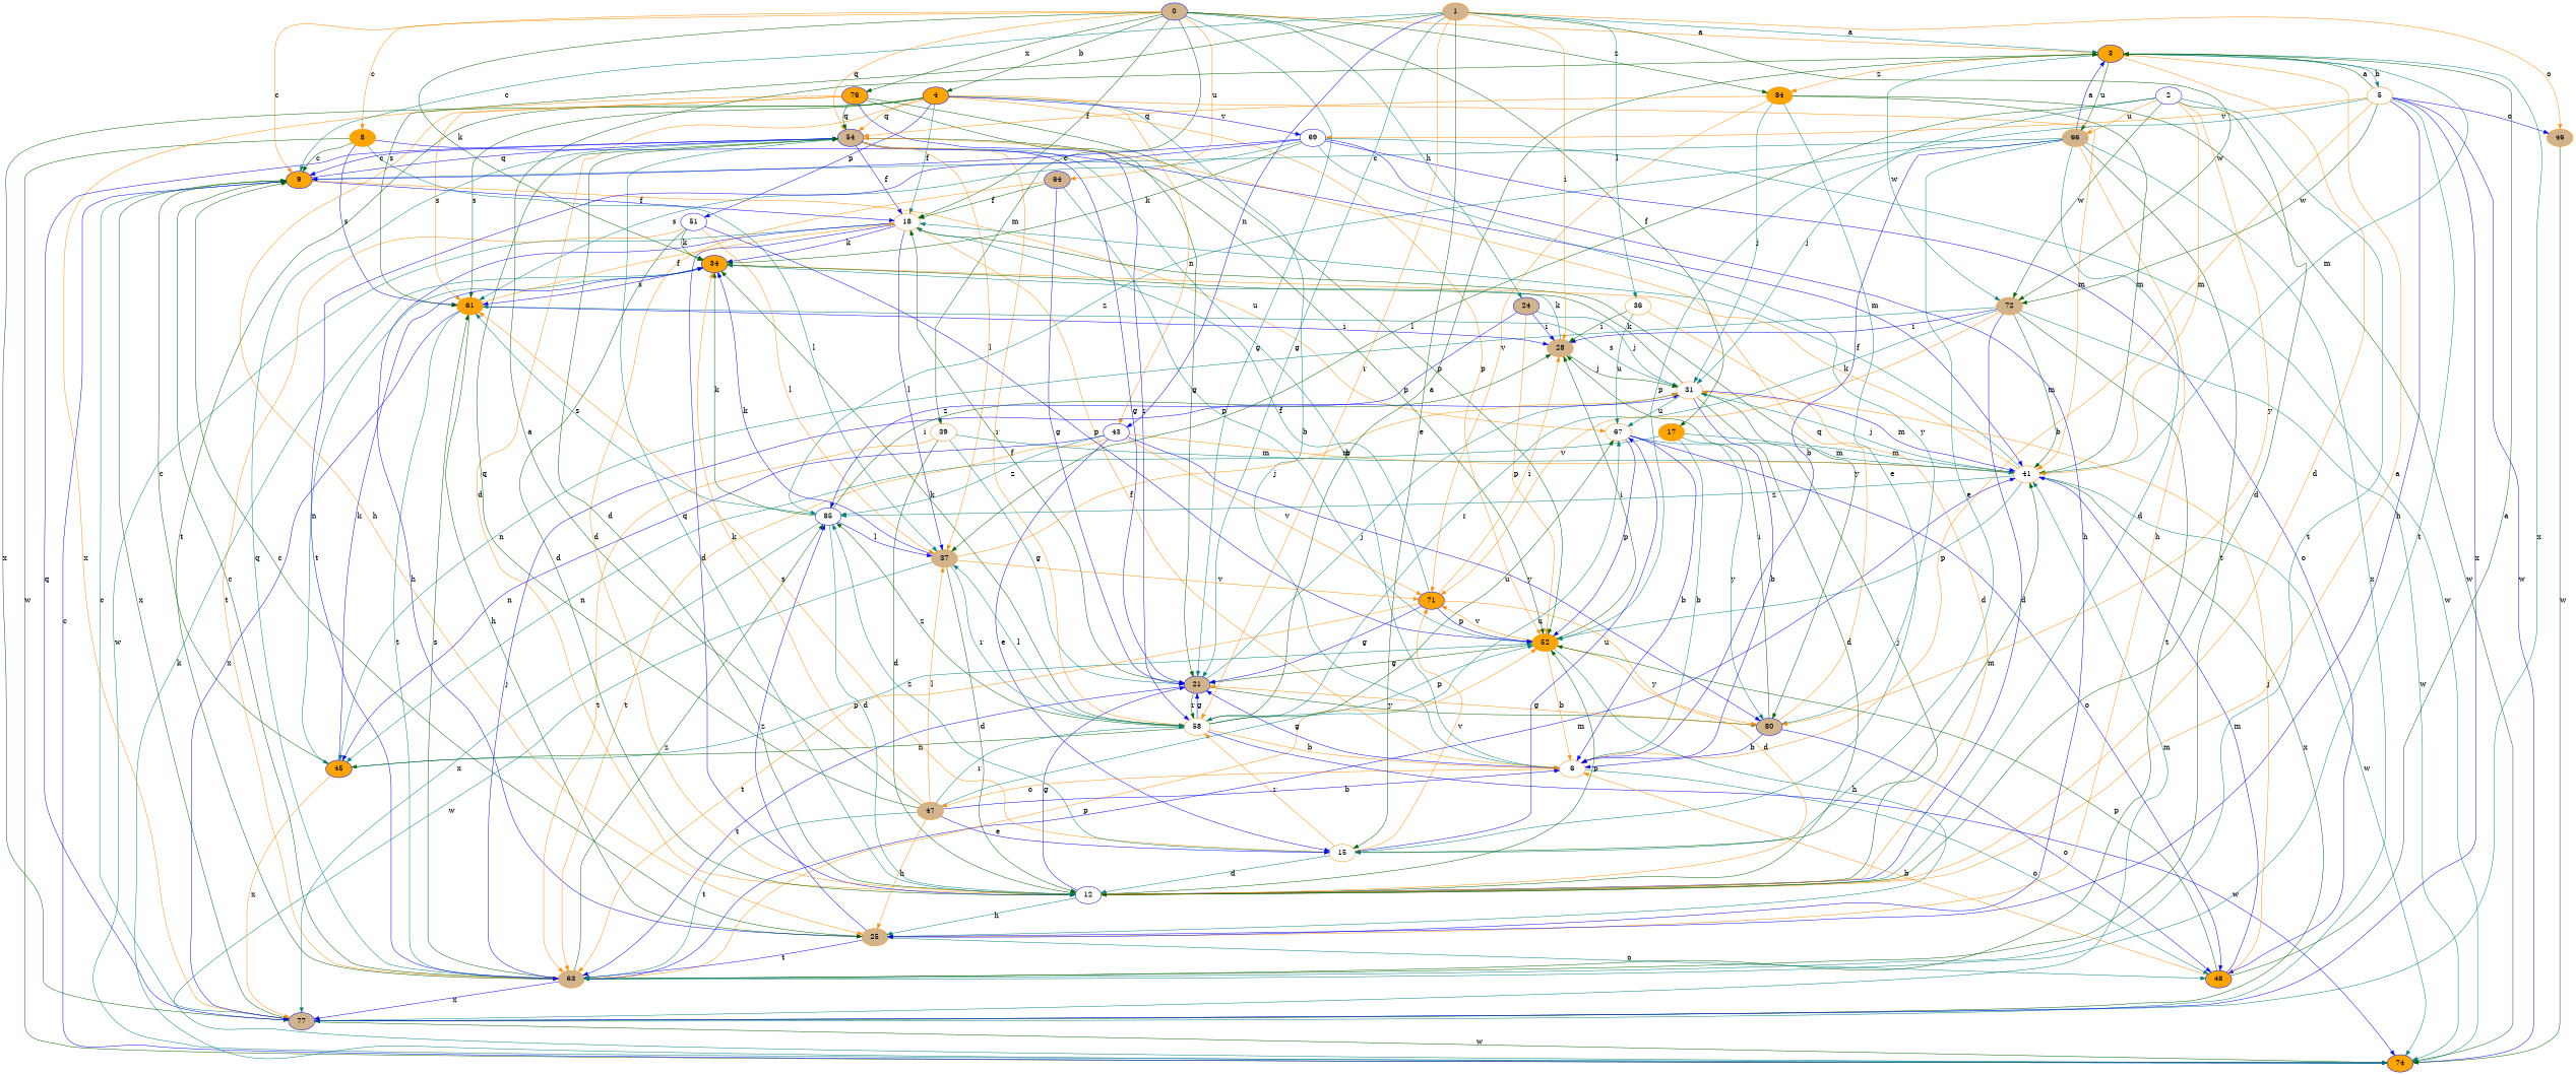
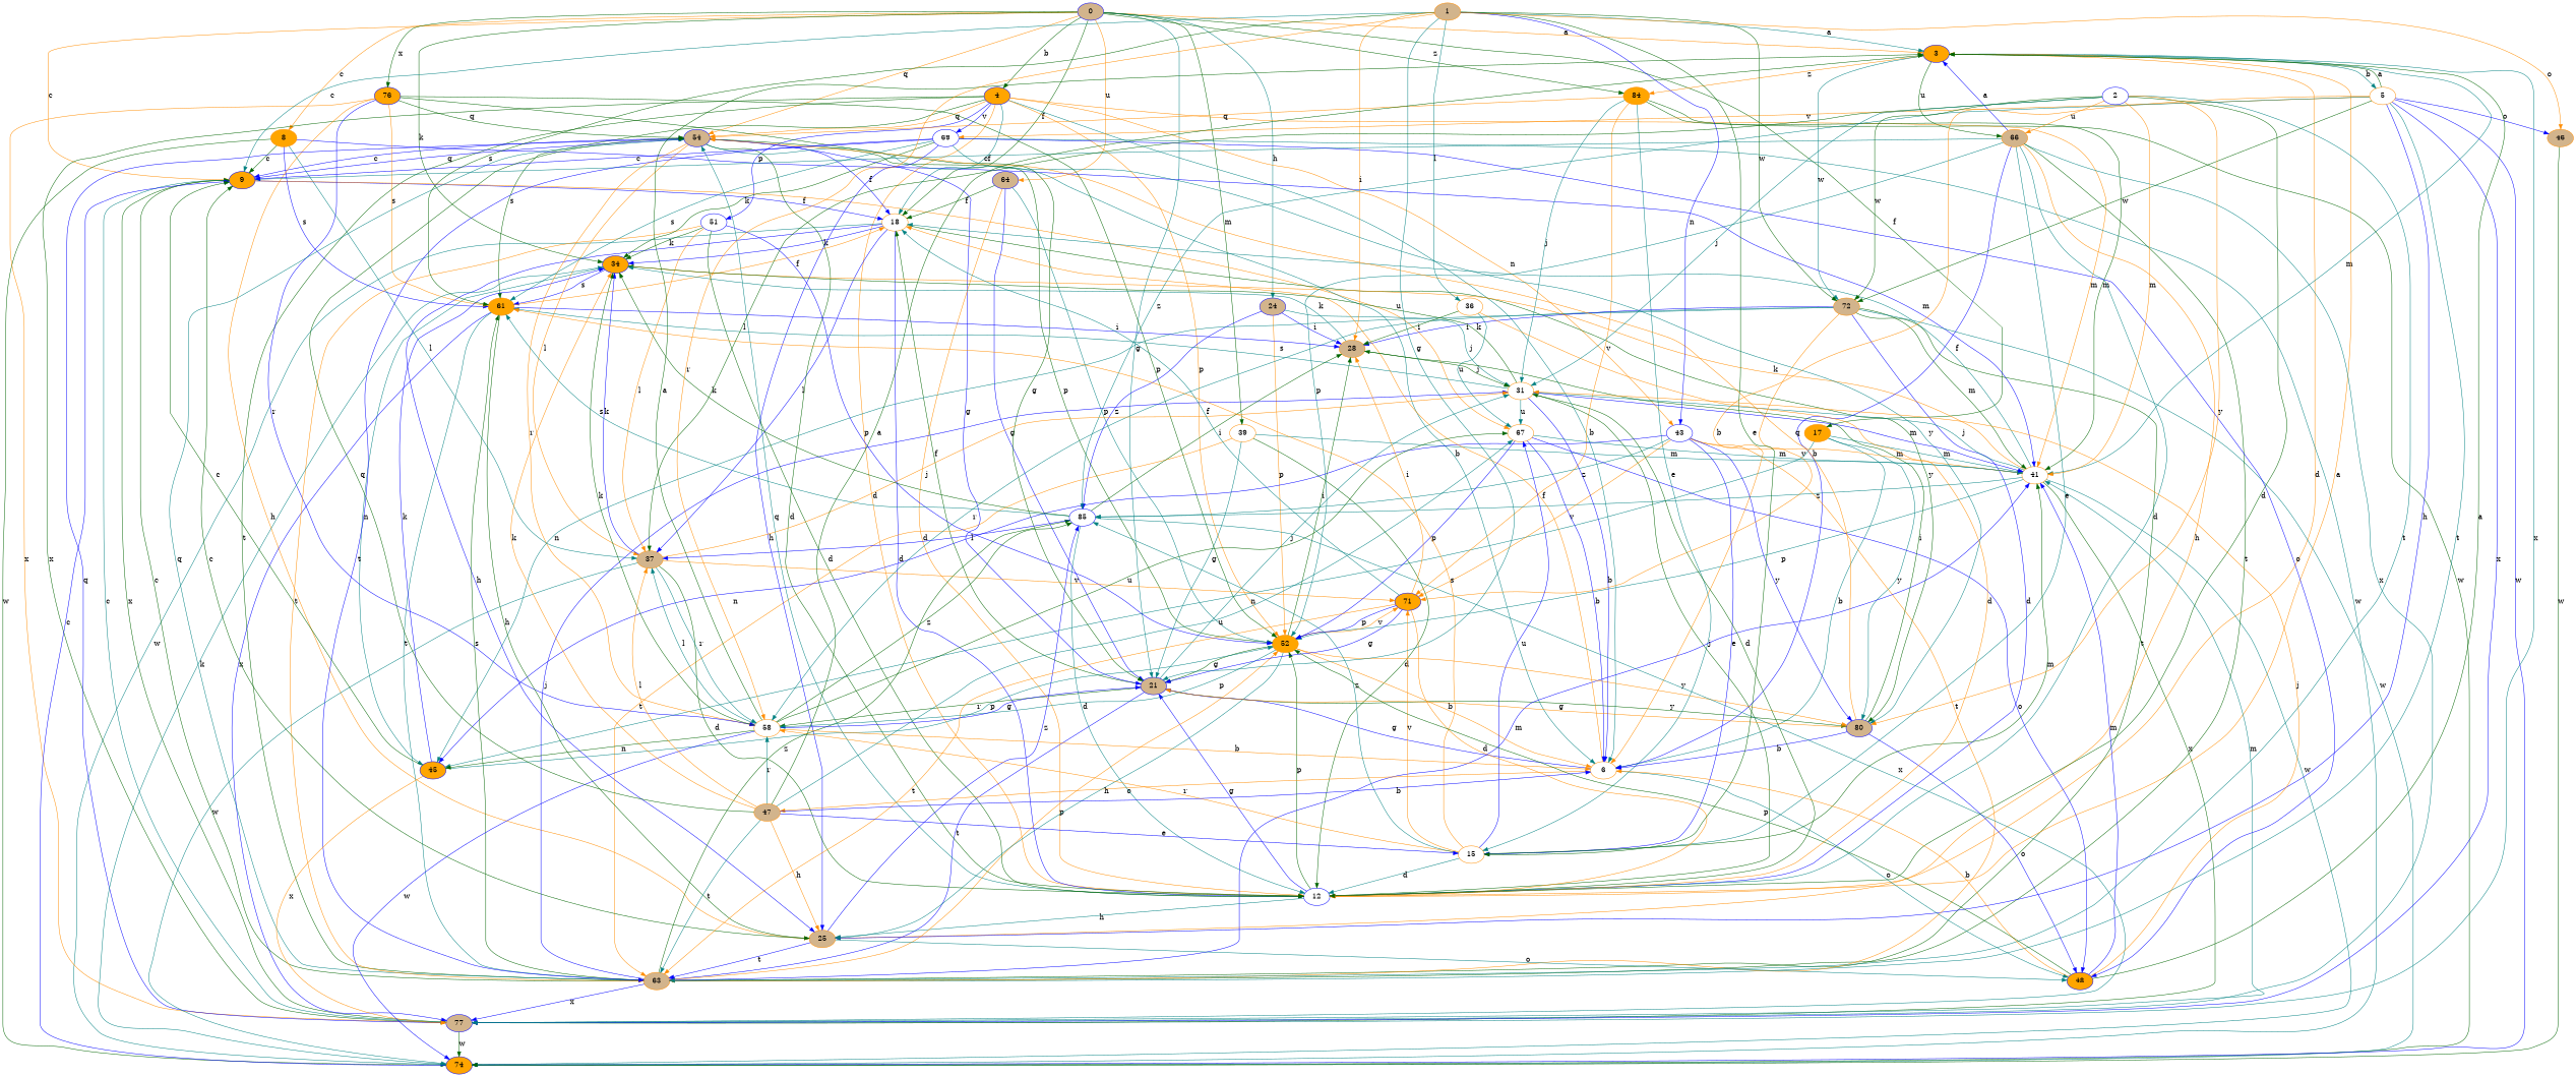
  strict digraph {
    node [color=darkorange fillcolor=tan style=filled]
    edge [color=teal]
    0 [color=blue]
    3 [color=blue fillcolor=orange]
    4 [color=blue fillcolor=orange]
    8 [fillcolor=orange]
    9 [color=blue fillcolor=orange]
    17 [fillcolor=orange]
    18 [fillcolor=white]
    21 [color=blue]
    24 [color=blue]
    34 [color=blue fillcolor=orange]
    39 [fillcolor=white]
    54 [color=blue]
    64 [color=blue]
    76 [color=blue fillcolor=orange]
    84 [fillcolor=orange]
    72
    12 [color=blue fillcolor=white]
    41 [fillcolor=white]
    66
    5 [fillcolor=white]
    77 [color=blue]
    43 [color=blue fillcolor=white]
    61 [fillcolor=orange]
    63
    6 [fillcolor=white]
    51 [color=blue fillcolor=white]
    52 [fillcolor=orange]
    69 [color=blue fillcolor=white]
    37
    74 [color=blue fillcolor=orange]
    67 [fillcolor=white]
    80 [color=blue]
    45 [color=blue fillcolor=orange]
    25
    58 [fillcolor=white]
    31 [fillcolor=white]
    28
    85 [color=blue fillcolor=white]
    15 [fillcolor=white]
    71 [color=blue fillcolor=orange]
    1
    36 [fillcolor=white]
    46
    2 [color=blue fillcolor=white]
    48 [color=blue fillcolor=orange]
    47
    0 -> 3 [color=darkorange label=a]
    0 -> 4 [color=darkgreen label=b]
    0 -> 8 [color=darkorange label=c]
    0 -> 9 [color=darkorange label=c]
    0 -> 17 [color=darkgreen label=f]
    0 -> 18 [color=darkgreen label=f]
    0 -> 21 [label=g]
    0 -> 24 [label=h]
    0 -> 34 [color=darkgreen label=k]
    0 -> 39 [color=darkgreen label=m]
    0 -> 54 [color=darkorange label=q]
    0 -> 64 [color=darkorange label=u]
    0 -> 76 [color=darkgreen label=x]
    0 -> 84 [color=darkgreen label=z]
    3 -> 84 [color=darkorange label=z]
    3 -> 72 [label=w]
    3 -> 12 [color=darkorange label=d]
    3 -> 41 [label=m]
    3 -> 66 [color=darkgreen label=u]
    3 -> 5 [label=b]
    3 -> 77 [label=x]
    4 -> 18 [label=f]
    4 -> 54 [color=darkorange label=q]
    4 -> 12 [color=darkorange label=d]
    4 -> 41 [color=darkorange label=m]
    4 -> 77 [color=darkgreen label=x]
    4 -> 43 [color=darkorange label=n]
    4 -> 61 [color=darkgreen label=s]
    4 -> 63 [color=darkgreen label=t]
    4 -> 6 [label=b]
    4 -> 51 [color=blue label=p]
    4 -> 52 [color=darkorange label=p]
    4 -> 69 [color=blue label=v]
    8 -> 9 [color=darkgreen label=c]
    8 -> 41 [color=blue label=m]
    8 -> 61 [color=blue label=s]
    8 -> 37 [label=l]
    8 -> 74 [color=darkgreen label=w]
    9 -> 18 [color=blue label=f]
    9 -> 54 [color=blue label=q]
    9 -> 77 [color=darkgreen label=x]
    9 -> 67 [color=darkorange label=u]
    17 -> 41 [label=m]
    17 -> 6 [label=b]
    17 -> 80 [label=y]
    17 -> 45 [label=n]
    18 -> 34 [color=blue label=k]
    18 -> 12 [color=blue label=d]
    18 -> 37 [color=blue label=l]
    18 -> 74 [label=w]
    18 -> 80 [color=darkgreen label=y]
    18 -> 25 [color=blue label=h]
    21 -> 18 [color=darkgreen label=f]
    21 -> 63 [color=blue label=t]
    21 -> 80 [color=darkgreen label=y]
    21 -> 58 [color=darkgreen label=r]
    21 -> 31 [label=j]
    24 -> 52 [color=darkorange label=p]
    24 -> 31 [label=j]
    24 -> 28 [color=blue label=i]
    24 -> 85 [color=blue label=z]
    34 -> 61 [color=blue label=s]
    34 -> 45 [label=n]
    39 -> 21 [label=g]
    39 -> 12 [color=darkgreen label=d]
    39 -> 41 [label=m]
    39 -> 63 [color=darkorange label=t]
    54 -> 9 [color=blue label=c]
    54 -> 18 [color=blue label=f]
    54 -> 21 [color=blue label=g]
    54 -> 12 [color=darkgreen label=d]
    54 -> 6 [label=b]
    54 -> 52 [color=darkgreen label=p]
    54 -> 37 [color=darkorange label=l]
    54 -> 58 [color=darkorange label=r]
    64 -> 18 [color=darkgreen label=f]
    64 -> 21 [color=blue label=g]
    64 -> 12 [color=darkorange label=d]
    64 -> 52 [label=p]
    76 -> 21 [color=darkgreen label=g]
    76 -> 54 [color=darkgreen label=q]
    76 -> 77 [color=darkorange label=x]
    76 -> 61 [color=darkorange label=s]
    76 -> 52 [color=darkgreen label=p]
    76 -> 25 [color=darkorange label=h]
    76 -> 58 [color=blue label=r]
    84 -> 54 [color=darkorange label=q]
    84 -> 41 [color=darkgreen label=m]
    84 -> 74 [color=darkgreen label=w]
    84 -> 31 [label=j]
    84 -> 15 [label=e]
    84 -> 71 [color=darkorange label=v]
    72 -> 12 [color=blue label=d]
    72 -> 41 [color=darkgreen label=m]
    72 -> 63 [color=darkgreen label=t]
    72 -> 74 [label=w]
    72 -> 45 [label=n]
    72 -> 58 [label=r]
    72 -> 28 [color=blue label=i]
    72 -> 71 [color=darkorange label=v]
    12 -> 3 [color=darkorange label=a]
    12 -> 21 [color=blue label=g]
    12 -> 54 [label=q]
    12 -> 52 [color=darkgreen label=p]
    12 -> 25 [label=h]
    12 -> 31 [color=darkgreen label=j]
    41 -> 18 [label=f]
    41 -> 34 [color=darkorange label=k]
    41 -> 77 [color=darkgreen label=x]
    41 -> 52 [label=p]
    41 -> 74 [label=w]
    41 -> 31 [label=j]
    41 -> 85 [label=z]
    66 -> 3 [color=blue label=a]
    66 -> 9 [label=c]
    66 -> 12 [label=d]
    66 -> 77 [label=x]
    66 -> 63 [color=darkgreen label=t]
    66 -> 6 [color=blue label=b]
    66 -> 52 [label=p]
    66 -> 25 [color=darkorange label=h]
    66 -> 15 [label=e]
    5 -> 3 [color=darkgreen label=a]
    5 -> 72 [color=darkgreen label=w]
    5 -> 77 [color=blue label=x]
    5 -> 63 [label=t]
    5 -> 6 [color=darkorange label=b]
    5 -> 69 [color=darkorange label=v]
    5 -> 74 [color=blue label=w]
    5 -> 25 [color=blue label=h]
    5 -> 85 [label=z]
    5 -> 46 [color=blue label=o]
    77 -> 9 [label=c]
    77 -> 54 [color=blue label=q]
    77 -> 41 [label=m]
    77 -> 74 [color=darkgreen label=w]
    43 -> 41 [color=darkorange label=m]
    43 -> 63 [color=darkorange label=t]
    43 -> 80 [color=blue label=y]
    43 -> 45 [color=blue label=n]
    43 -> 85 [label=z]
    43 -> 15 [color=blue label=e]
    43 -> 71 [color=darkorange label=v]
    61 -> 18 [color=darkorange label=f]
    61 -> 77 [color=blue label=x]
    61 -> 63 [label=t]
    61 -> 25 [color=darkgreen label=h]
    61 -> 28 [color=blue label=i]
    63 -> 9 [color=darkgreen label=c]
    63 -> 54 [label=q]
    63 -> 41 [color=blue label=m]
    63 -> 77 [color=blue label=x]
    63 -> 61 [color=darkgreen label=s]
    63 -> 52 [color=darkorange label=p]
    63 -> 31 [color=blue label=j]
    63 -> 85 [color=darkgreen label=z]
    6 -> 18 [color=darkorange label=f]
    6 -> 21 [color=blue label=g]
    6 -> 48 [label=o]
    6 -> 47 [color=darkorange label=o]
    51 -> 34 [color=darkgreen label=k]
    51 -> 12 [color=darkgreen label=d]
    51 -> 63 [color=darkorange label=t]
    51 -> 52 [color=blue label=p]
    51 -> 37 [color=darkorange label=l]
    52 -> 21 [color=darkgreen label=g]
    52 -> 6 [color=darkorange label=b]
    52 -> 80 [color=darkorange label=y]
    52 -> 25 [label=h]
    52 -> 28 [color=darkgreen label=i]
    52 -> 71 [color=darkorange label=v]
    69 -> 9 [color=blue label=c]
    69 -> 34 [color=darkgreen label=k]
    69 -> 61 [label=s]
    69 -> 63 [color=blue label=t]
    69 -> 74 [label=w]
    69 -> 80 [label=y]
    69 -> 25 [color=blue label=h]
    69 -> 48 [color=blue label=o]
    37 -> 34 [color=blue label=k]
    37 -> 12 [color=darkgreen label=d]
    37 -> 74 [label=w]
    37 -> 58 [label=r]
    37 -> 31 [color=darkorange label=j]
    37 -> 71 [color=darkorange label=v]
    74 -> 9 [color=blue label=c]
    74 -> 34 [label=k]
    67 -> 41 [label=m]
    67 -> 6 [color=blue label=b]
    67 -> 52 [color=blue label=p]
    67 -> 48 [color=blue label=o]
    80 -> 21 [color=darkorange label=g]
    80 -> 54 [color=darkorange label=q]
    80 -> 6 [color=blue label=b]
    80 -> 28 [color=darkgreen label=i]
    80 -> 48 [color=blue label=o]
    45 -> 9 [color=darkgreen label=c]
    45 -> 34 [color=blue label=k]
    45 -> 77 [color=darkorange label=x]
    45 -> 52 [label=p]
    25 -> 9 [color=darkgreen label=c]
    25 -> 63 [color=blue label=t]
    25 -> 85 [color=blue label=z]
    25 -> 48 [label=o]
    58 -> 3 [color=darkgreen label=a]
    58 -> 21 [color=blue label=g]
    58 -> 34 [color=darkgreen label=k]
    58 -> 6 [color=darkorange label=b]
-   58 -> 52 [label=p]
+   52 -> 58 [label=p]
    58 -> 37 [label=l]
    58 -> 74 [color=blue label=w]
    58 -> 67 [color=darkgreen label=u]
    58 -> 45 [color=darkgreen label=n]
    58 -> 85 [color=darkgreen label=z]
    31 -> 34 [color=darkgreen label=k]
    31 -> 12 [color=darkgreen label=d]
    31 -> 41 [color=blue label=m]
    31 -> 61 [label=s]
    31 -> 6 [color=blue label=b]
    31 -> 67 [label=u]
    28 -> 34 [label=k]
    28 -> 31 [color=darkgreen label=j]
    85 -> 34 [color=darkgreen label=k]
    85 -> 12 [label=d]
    85 -> 77 [label=x]
    85 -> 61 [label=s]
    85 -> 37 [color=blue label=l]
    85 -> 28 [color=darkgreen label=i]
    15 -> 12 [label=d]
    15 -> 41 [color=darkgreen label=m]
    15 -> 61 [color=darkorange label=s]
    15 -> 67 [color=blue label=u]
    15 -> 58 [color=darkorange label=r]
    15 -> 85 [label=z]
    15 -> 71 [color=darkorange label=v]
    71 -> 18 [label=f]
    71 -> 21 [color=blue label=g]
    71 -> 12 [color=darkorange label=d]
    71 -> 63 [color=darkorange label=t]
    71 -> 52 [color=blue label=p]
    71 -> 28 [color=darkorange label=i]
    1 -> 3 [label=a]
    1 -> 9 [label=c]
    1 -> 21 [label=g]
    1 -> 72 [color=darkgreen label=w]
    1 -> 43 [color=blue label=n]
    1 -> 61 [color=darkgreen label=s]
    1 -> 58 [color=darkorange label=r]
    1 -> 28 [color=darkorange label=i]
    1 -> 15 [color=darkgreen label=e]
    1 -> 36 [label=l]
    1 -> 46 [color=darkorange label=o]
    36 -> 12 [color=darkorange label=d]
    36 -> 67 [label=u]
    36 -> 28 [color=darkgreen label=i]
    46 -> 74 [color=darkgreen label=w]
    2 -> 72 [color=darkgreen label=w]
    2 -> 12 [color=darkgreen label=d]
    2 -> 41 [color=darkorange label=m]
    2 -> 66 [color=darkorange label=u]
    2 -> 63 [label=t]
    2 -> 37 [color=darkgreen label=l]
    2 -> 80 [color=darkorange label=y]
    2 -> 31 [label=j]
    48 -> 3 [color=darkgreen label=a]
    48 -> 41 [color=blue label=m]
    48 -> 6 [color=darkorange label=b]
    48 -> 52 [color=darkgreen label=p]
    48 -> 31 [color=darkorange label=j]
    47 -> 3 [color=darkgreen label=a]
    47 -> 34 [color=darkorange label=k]
    47 -> 54 [color=darkgreen label=q]
    47 -> 63 [label=t]
    47 -> 6 [color=blue label=b]
    47 -> 37 [color=darkorange label=l]
    47 -> 67 [label=u]
    47 -> 25 [color=darkorange label=h]
    47 -> 58 [label=r]
    47 -> 15 [color=blue label=e]
  }
